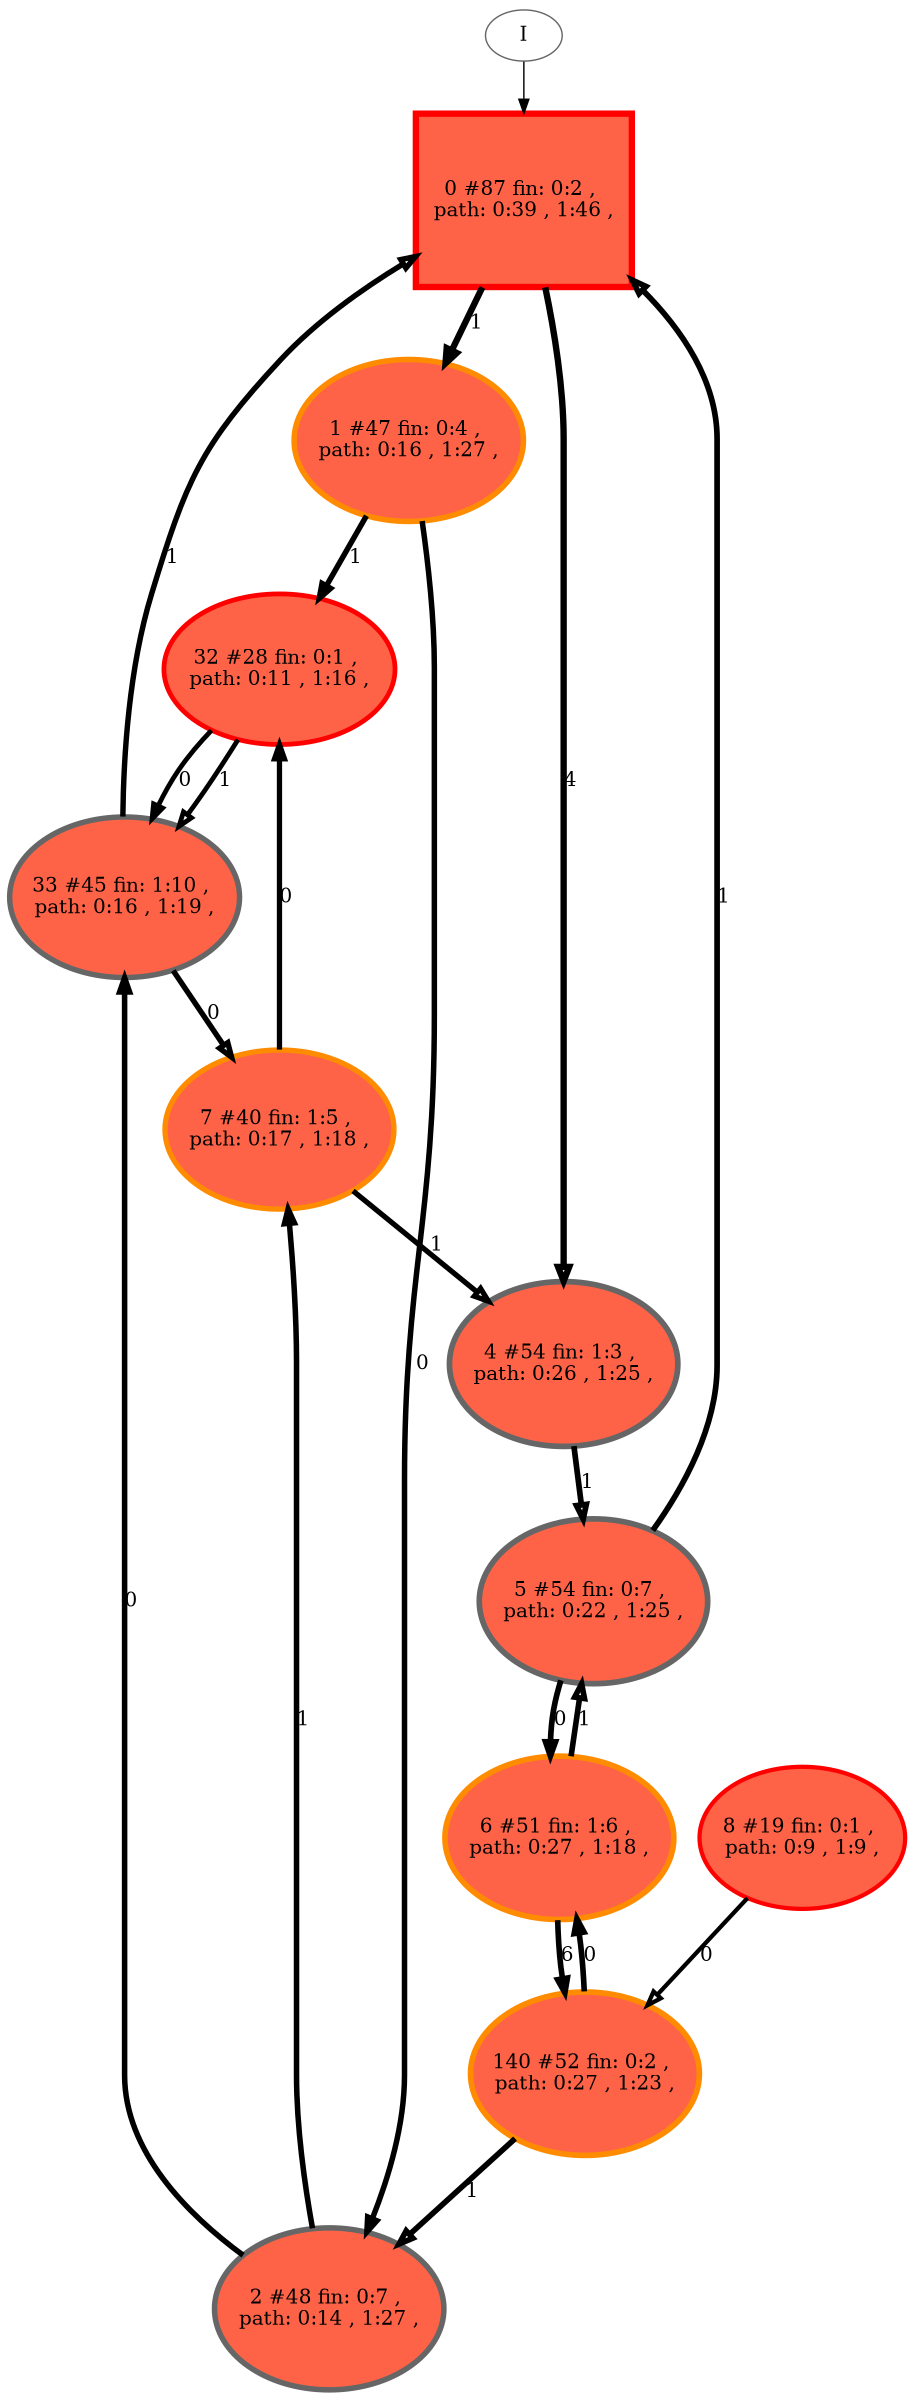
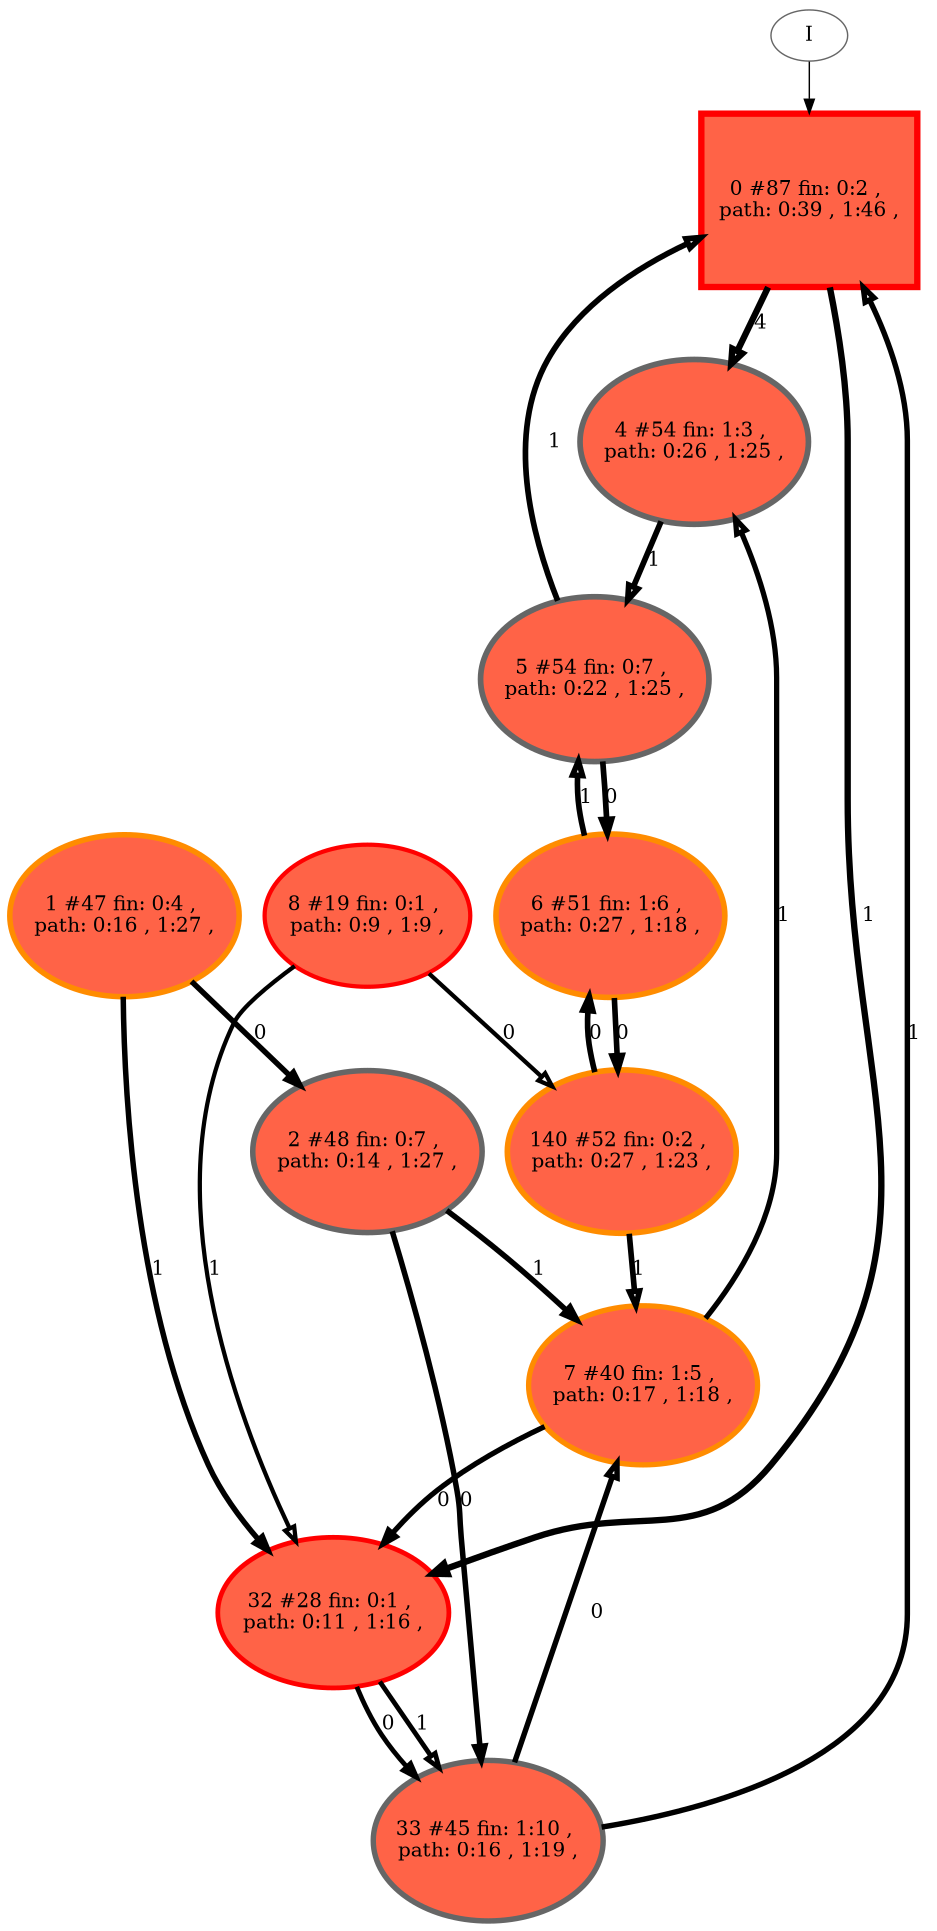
  digraph {
    node [color=gray40 fillcolor=tomato penwidth=4.00733 style=filled]
    edge [arrowhead=normal penwidth=4.00733]
    n1 [color=red height=1.70062 label="0 #87 fin: 0:2 , \n path: 0:39 , 1:46 , " penwidth=4.47734 shape=box width=1.70062]
    n2 [color=darkorange height=1.58334 label="1 #47 fin: 0:4 , \n path: 0:16 , 1:27 , " penwidth=3.8712 width=1.58334]
    n3 [height=1.6109 label="4 #54 fin: 1:3 , \n path: 0:26 , 1:25 , " width=1.6109]
    n4 [color=red height=1.47414 label="32 #28 fin: 0:1 , \n path: 0:11 , 1:16 , " penwidth=3.3673 width=1.47414]
    n5 [height=1.58756 label="2 #48 fin: 0:7 , \n path: 0:14 , 1:27 , " penwidth=3.89182 width=1.58756]
    n6 [height=1.6109 label="5 #54 fin: 0:7 , \n path: 0:22 , 1:25 , " width=1.6109]
    I [fillcolor="" penwidth="" style=""]
    n8 [height=1.57457 label="33 #45 fin: 1:10 , \n path: 0:16 , 1:19 , " penwidth=3.82864 width=1.57457]
    n9 [color=darkorange height=1.55045 label="7 #40 fin: 1:5 , \n path: 0:17 , 1:18 , " penwidth=3.71357 width=1.55045]
    n10 [color=darkorange height=1.59964 label="6 #51 fin: 1:6 , \n path: 0:27 , 1:18 , " penwidth=3.95124 width=1.59964]
    n11 [color=darkorange height=1.60348 label="140 #52 fin: 0:2 , \n path: 0:27 , 1:23 , " penwidth=3.97029 width=1.60348]
    n12 [color=red height=1.38523 label="8 #19 fin: 0:1 , \n path: 0:9 , 1:9 , " penwidth=2.99573 width=1.38523]
-   n1 -> n2 [label="1 " penwidth=4.47734]
+   n1 -> n4 [label="1 " penwidth=4.47734]
    n1 -> n3 [arrowhead=onormal label="4 " penwidth=4.47734]
    n2 -> n4 [label="1 " penwidth=3.8712]
    n2 -> n5 [label="0 " penwidth=3.8712]
    n3 -> n6 [arrowhead=onormal label="1 "]
    n4 -> n8 [arrowhead=onormal label="1 " penwidth=3.3673]
    n4 -> n8 [label="0 " penwidth=3.3673]
    n5 -> n8 [label="0 " penwidth=3.89182]
    n5 -> n9 [label="1 " penwidth=3.89182]
    n6 -> n1 [arrowhead=onormal label="1 "]
    n6 -> n10 [label="0 "]
    I -> n1 [penwidth=""]
    n8 -> n1 [arrowhead=onormal label="1 " penwidth=3.82864]
    n8 -> n9 [arrowhead=onormal label="0 " penwidth=3.82864]
    n9 -> n3 [arrowhead=onormal label="1 " penwidth=3.71357]
    n9 -> n4 [label="0 " penwidth=3.71357]
    n10 -> n6 [arrowhead=onormal label="1 " penwidth=3.95124]
-   n10 -> n11 [label="6 " penwidth=3.95124]
-   n11 -> n5 [arrowhead=onormal label="1 " penwidth=3.97029]
+   n10 -> n11 [label="0 " penwidth=3.95124]
+   n11 -> n9 [arrowhead=onormal label="1 " penwidth=3.97029]
    n11 -> n10 [label="0 " penwidth=3.97029]
+   n12 -> n4 [arrowhead=onormal label="1 " penwidth=2.99573]
    n12 -> n11 [arrowhead=onormal label="0 " penwidth=2.99573]
  }
